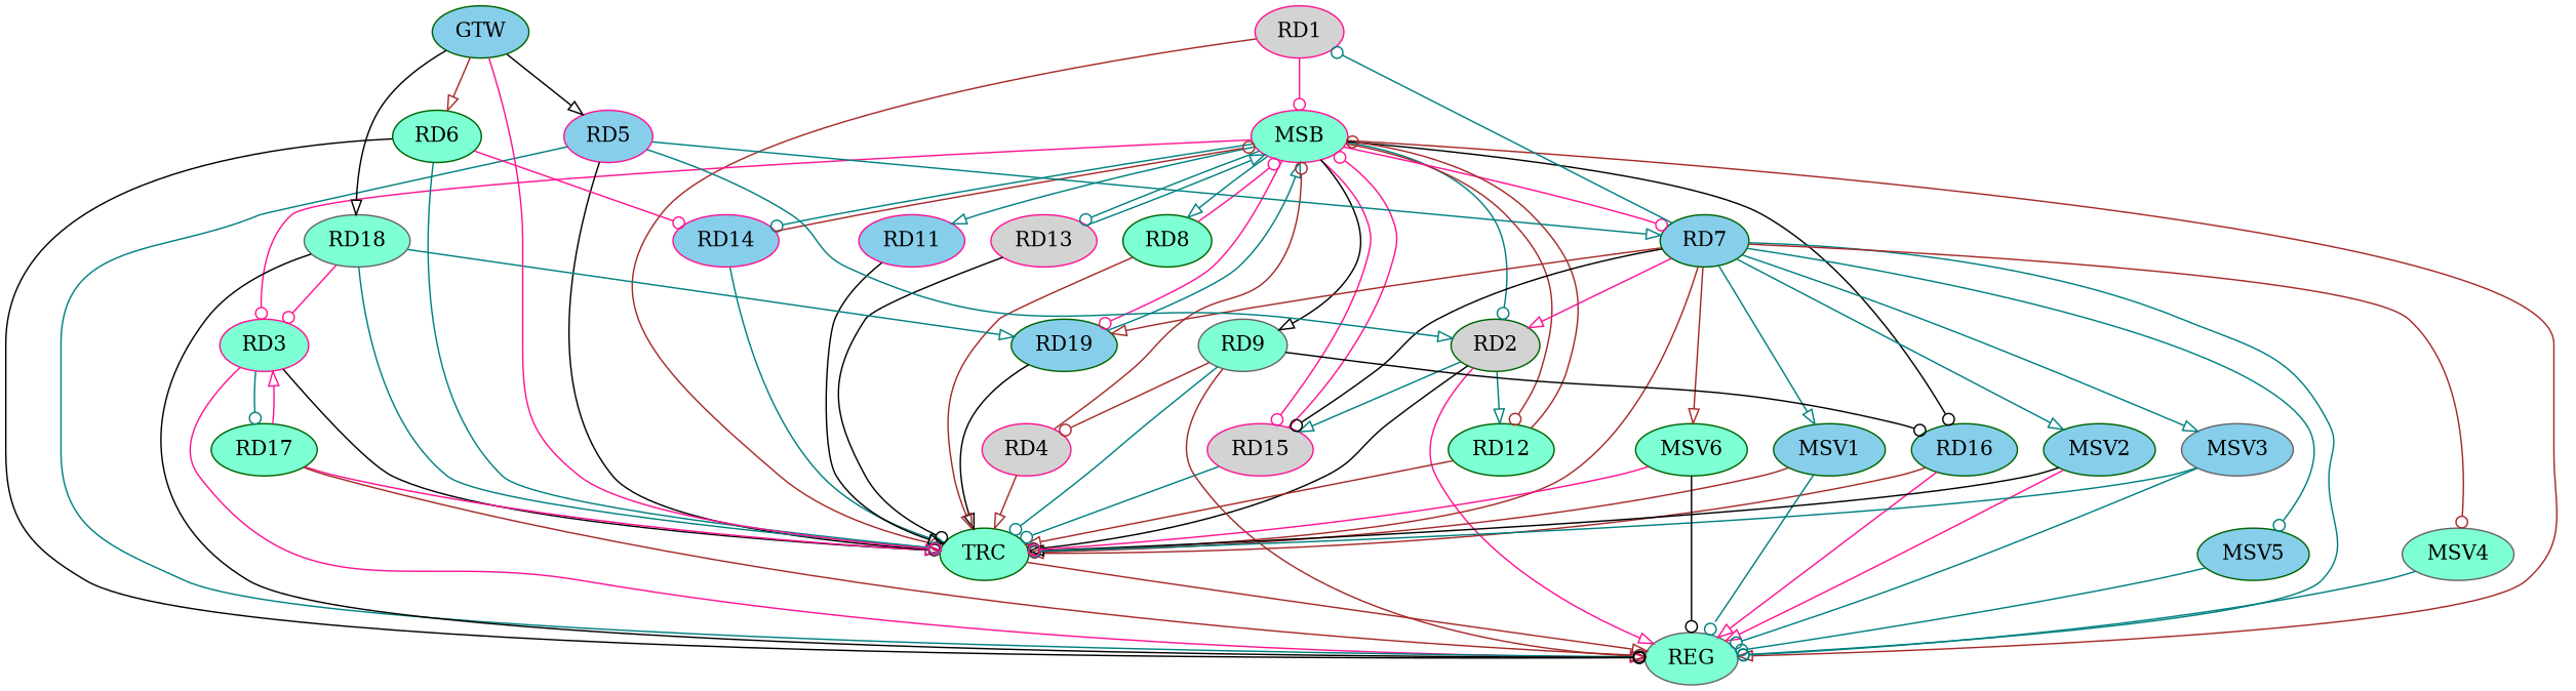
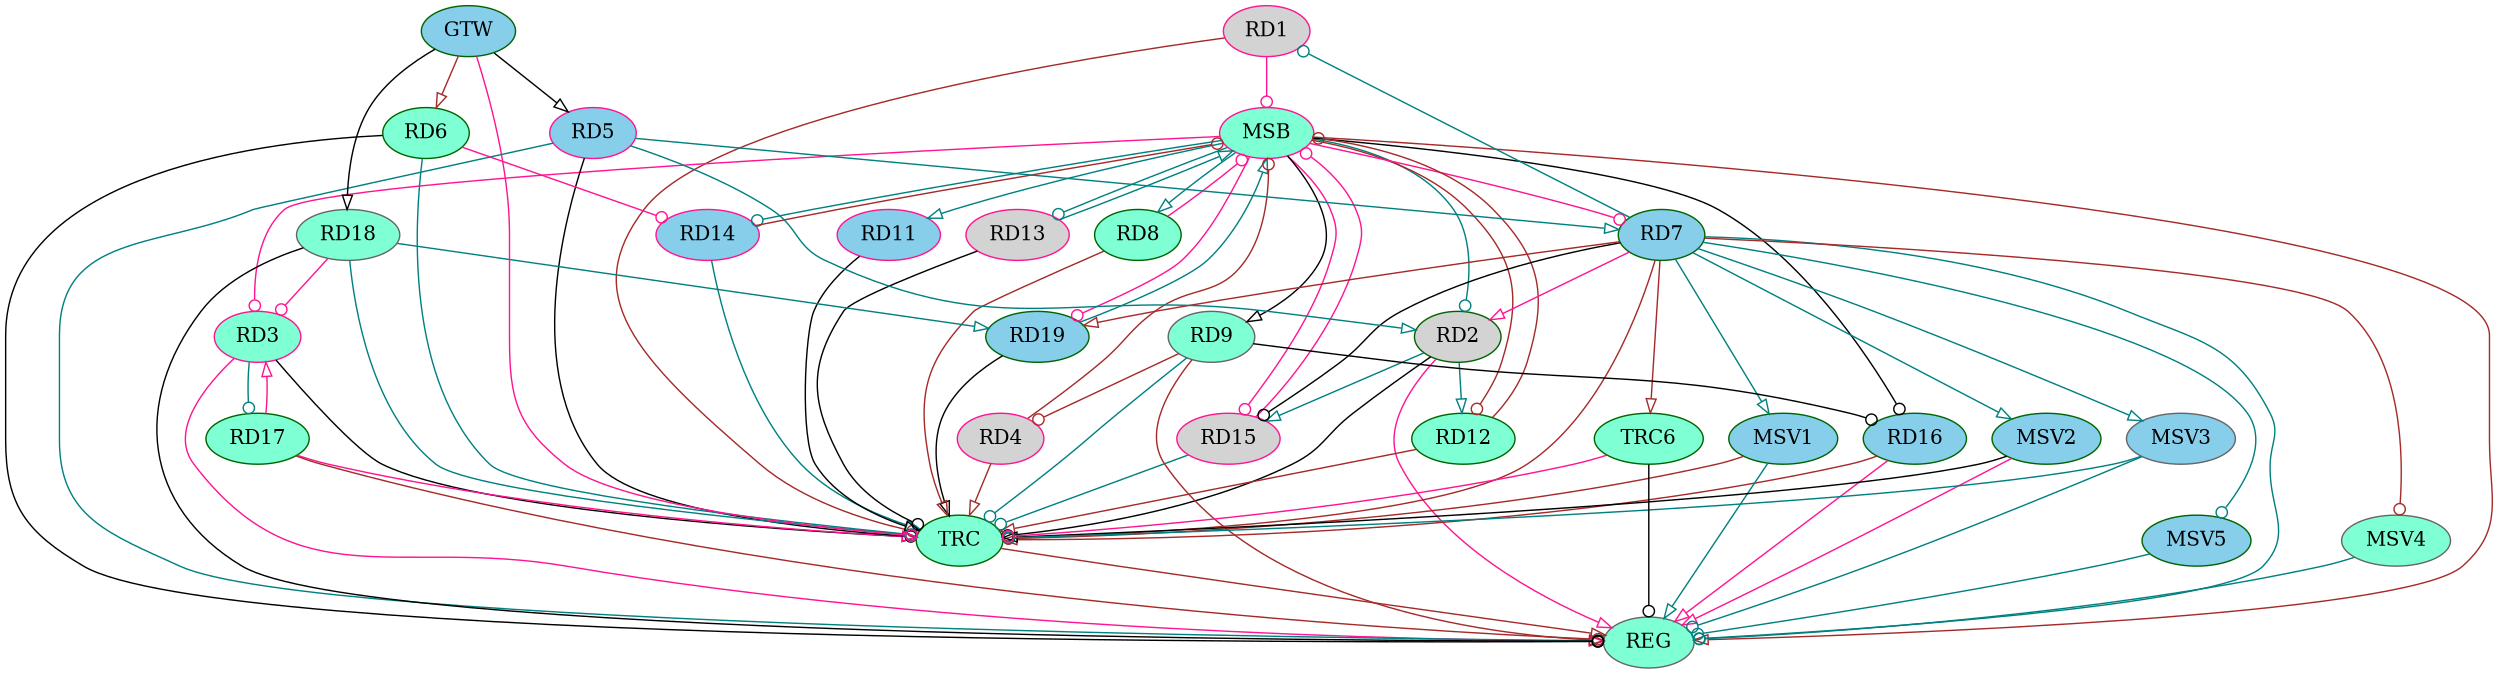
  strict digraph {
    node [color=darkgreen fillcolor=aquamarine style=filled]
    edge [arrowhead=odot color=teal]
    n1 [color=deeppink fillcolor=lightgrey label=RD1]
    n2 [color=deeppink label=MSB]
    n3 [label=TRC]
    n4 [fillcolor=lightgrey label=RD2]
    n5 [label=RD12]
    n6 [color=deeppink fillcolor=lightgrey label=RD15]
    n7 [color=gray40 label=REG]
    n8 [color=deeppink label=RD3]
    n9 [fillcolor=skyblue label=RD7]
    n10 [color=deeppink fillcolor=skyblue label=RD14]
    n11 [fillcolor=skyblue label=RD19]
    n12 [label=RD8]
    n13 [color=gray40 label=RD9]
    n14 [fillcolor=skyblue label=RD16]
    n15 [color=deeppink fillcolor=skyblue label=RD11]
    n16 [color=deeppink fillcolor=lightgrey label=RD13]
    n17 [label=RD17]
    n18 [color=deeppink fillcolor=lightgrey label=RD4]
    n19 [color=deeppink fillcolor=skyblue label=RD5]
    n20 [fillcolor=skyblue label=MSV1]
    n21 [fillcolor=skyblue label=MSV2]
    n22 [color=gray40 fillcolor=skyblue label=MSV3]
    n23 [color=gray40 label=MSV4]
    n24 [fillcolor=skyblue label=MSV5]
-   n25 [label=MSV6]
+   n25 [label=TRC6]
    n26 [label=RD6]
    n27 [color=gray40 label=RD18]
    n28 [fillcolor=skyblue label=GTW]
    n1 -> n2 [color=deeppink]
    n1 -> n3 [color=brown]
    n2 -> n4
    n2 -> n5 [color=brown]
    n2 -> n6 [color=deeppink]
    n2 -> n7 [arrowhead=onormal color=brown]
    n2 -> n8 [color=deeppink]
    n2 -> n9 [color=deeppink]
    n2 -> n10
    n2 -> n11 [color=deeppink]
    n2 -> n12 [arrowhead=onormal]
    n2 -> n13 [arrowhead=onormal color=black]
    n2 -> n14 [color=black]
    n2 -> n15 [arrowhead=onormal]
    n2 -> n16
    n3 -> n7 [arrowhead=onormal color=brown]
    n4 -> n3 [color=black]
    n4 -> n5 [arrowhead=onormal]
    n4 -> n6 [arrowhead=onormal]
    n4 -> n7 [arrowhead=onormal color=deeppink]
    n5 -> n2 [color=brown]
    n5 -> n3 [arrowhead=onormal color=brown]
    n6 -> n2 [color=deeppink]
    n6 -> n3
    n8 -> n3 [arrowhead=onormal color=black]
    n8 -> n7 [arrowhead=onormal color=deeppink]
    n8 -> n17
    n9 -> n1
    n9 -> n3 [color=brown]
    n9 -> n4 [arrowhead=onormal color=deeppink]
    n9 -> n6 [color=black]
    n9 -> n7
    n9 -> n11 [arrowhead=onormal color=brown]
    n9 -> n20 [arrowhead=onormal]
    n9 -> n21 [arrowhead=onormal]
    n9 -> n22 [arrowhead=onormal]
    n9 -> n23 [color=brown]
    n9 -> n24
    n9 -> n25 [arrowhead=onormal color=brown]
    n10 -> n2 [color=brown]
    n10 -> n3 [arrowhead=onormal]
    n11 -> n2 [arrowhead=onormal]
    n11 -> n3 [arrowhead=onormal color=black]
    n12 -> n2 [color=deeppink]
    n12 -> n3 [arrowhead=onormal color=brown]
    n13 -> n3
    n13 -> n7 [arrowhead=onormal color=brown]
    n13 -> n14 [color=black]
    n13 -> n18 [color=brown]
    n14 -> n3 [arrowhead=onormal color=brown]
    n14 -> n7 [arrowhead=onormal color=deeppink]
    n15 -> n3 [arrowhead=onormal color=black]
    n16 -> n2 [arrowhead=onormal]
    n16 -> n3 [color=black]
    n17 -> n3 [arrowhead=onormal color=deeppink]
    n17 -> n7 [color=brown]
    n17 -> n8 [arrowhead=onormal color=deeppink]
    n18 -> n2 [color=brown]
    n18 -> n3 [arrowhead=onormal color=brown]
    n19 -> n3 [color=black]
    n19 -> n4 [arrowhead=onormal]
    n19 -> n7
    n19 -> n9 [arrowhead=onormal]
    n20 -> n3 [color=brown]
-   n20 -> n7
+   n20 -> n7 [arrowhead=onormal]
    n21 -> n3 [arrowhead=onormal color=black]
    n21 -> n7 [arrowhead=onormal color=deeppink]
    n22 -> n3
    n22 -> n7
    n23 -> n7
    n24 -> n7
    n25 -> n3 [color=deeppink]
    n25 -> n7 [color=black]
    n26 -> n3
    n26 -> n7 [color=black]
    n26 -> n10 [color=deeppink]
    n27 -> n3
    n27 -> n7 [color=black]
    n27 -> n8 [color=deeppink]
    n27 -> n11 [arrowhead=onormal]
    n28 -> n3 [color=deeppink]
    n28 -> n19 [arrowhead=onormal color=black]
    n28 -> n26 [arrowhead=onormal color=brown]
    n28 -> n27 [arrowhead=onormal color=black]
  }
